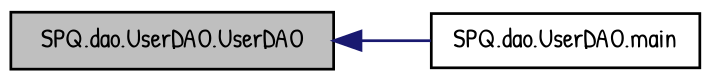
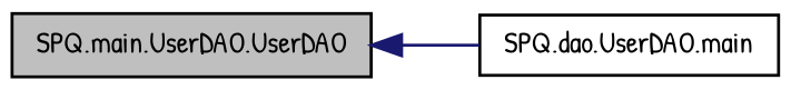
  digraph {
    rankdir=LR
    fontname="Patrick Hand"
    node [color=black fontname="Patrick Hand" fontsize=10 shape=record style=filled]
-   n1 [fillcolor=grey75 fontcolor=black height=0.2 label="SPQ.dao.UserDAO.UserDAO" width=0.4]
+   n1 [fillcolor=grey75 fontcolor=black height=0.2 label="SPQ.main.UserDAO.UserDAO" width=0.4]
    n2 [fillcolor=white height=0.2 label="SPQ.dao.UserDAO.main" width=0.4]
    n1 -> n2 [color=midnightblue dir=back fontname="Patrick Hand" fontsize=10 labelfontname=Helvetica labelfontsize=10 style=solid]
  }
